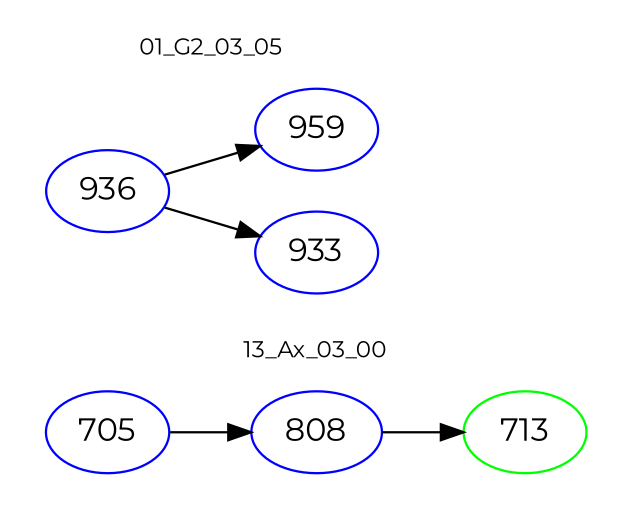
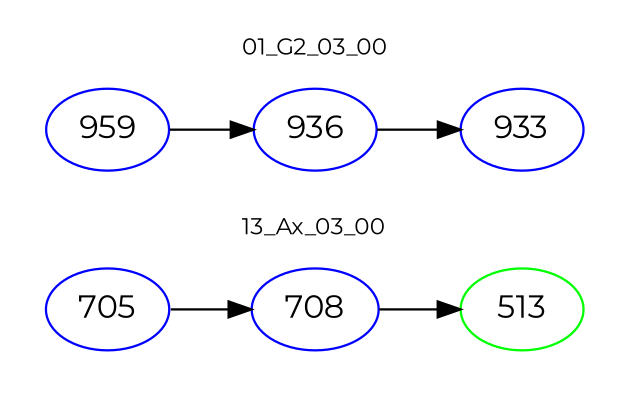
  digraph {
    fontname=Montserrat
    rankdir=LR
    node [color=blue fontname=Montserrat]
    edge [color=black fontname=Montserrat]
-   n1 [label=808]
+   n1 [label=708]
    n2 [label=705]
-   n3 [color=green label=713]
+   n3 [color=green label=513]
    n4 [label=936]
    n5 [label=933]
    n6 [label=959]
    subgraph cluster_1 {
      color=white
      fontsize=10
      label="13_Ax_03_00"
      n1
      n2
      n3
    }
    subgraph cluster_2 {
      color=white
      fontsize=10
-     label="01_G2_03_05"
+     label="01_G2_03_00"
      n4
      n5
      n6
    }
    n1 -> n3
    n2 -> n1
    n4 -> n5
-   n4 -> n6
+   n6 -> n4
  }
